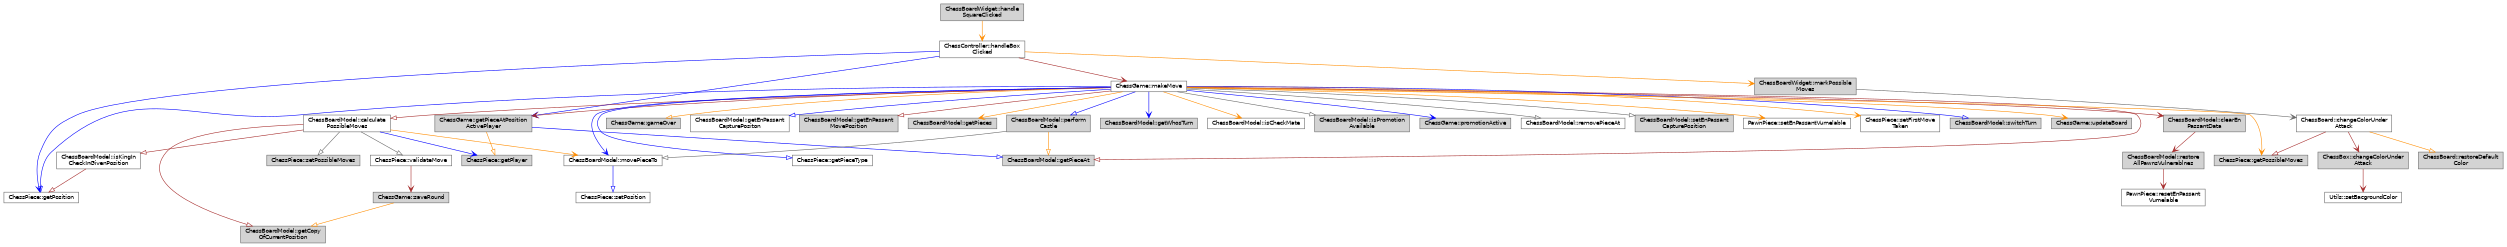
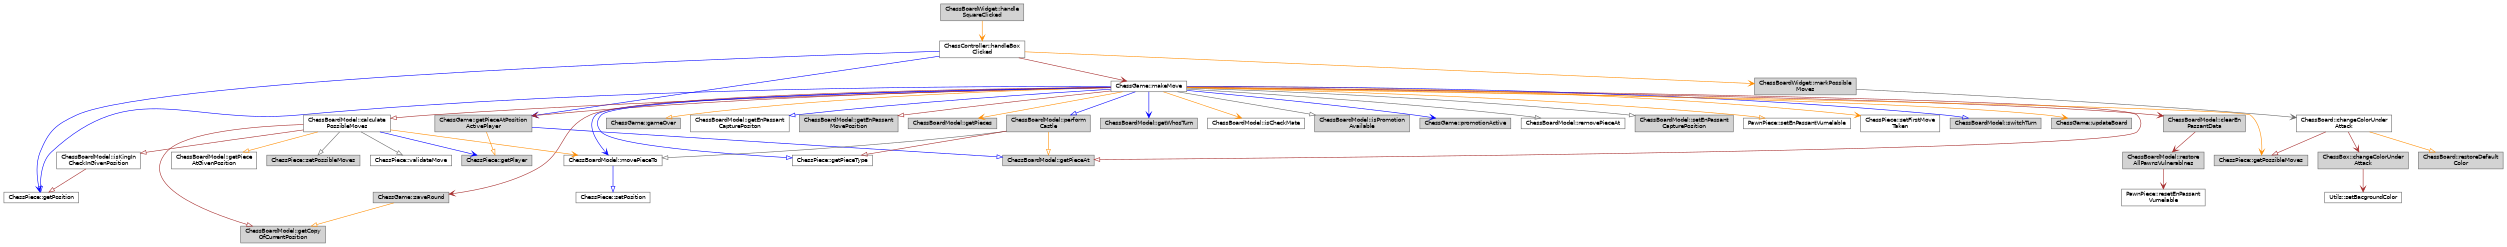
  digraph {
    rankdir=TB
    node [color=grey40 fillcolor=lightgrey fontname=Helvetica fontsize=10 shape=box style=filled]
    edge [arrowhead=onormal color=brown fontname=Helvetica fontsize=10 labelfontname=Helvetica labelfontsize=10 style=solid]
    n1 [color=gray40 fontcolor=black height=0.2 label="ChessBoardWidget::handle\lSquareClicked" width=0.4]
    n2 [fillcolor=white height=0.2 label="ChessController::handleBox\lClicked" width=0.4]
    n3 [height=0.2 label="ChessGame::getPieceAtPosition\lActivePlayer" width=0.4]
    n4 [fillcolor=white height=0.2 label="ChessPiece::getPosition" width=0.4]
    n5 [fillcolor=white height=0.2 label="ChessGame::makeMove" width=0.4]
    n6 [height=0.2 label="ChessBoardWidget::markPossible\lMoves" width=0.4]
    n7 [height=0.2 label="ChessBoardModel::getPieceAt" width=0.4]
    n8 [height=0.2 label="ChessPiece::getPlayer" width=0.4]
    n9 [fillcolor=white height=0.2 label="ChessBoardModel::calculate\lPossibleMoves" width=0.4]
    n10 [fillcolor=white height=0.2 label="ChessBoardModel::movePieceTo" width=0.4]
    n11 [height=0.2 label="ChessBoardModel::clearEn\lPassantData" width=0.4]
    n12 [height=0.2 label="ChessGame::gameOver" width=0.4]
    n13 [fillcolor=white height=0.2 label="ChessBoardModel::getEnPassant\lCapturePositon" width=0.4]
    n14 [height=0.2 label="ChessBoardModel::getEnPassant\lMovePosition" width=0.4]
    n15 [height=0.2 label="ChessBoardModel::getPieces" width=0.4]
    n16 [fillcolor=white height=0.2 label="ChessPiece::getPieceType" width=0.4]
    n17 [height=0.2 label="ChessPiece::getPossibleMoves" width=0.4]
    n18 [height=0.2 label="ChessBoardModel::getWhosTurn" width=0.4]
    n19 [fillcolor=white height=0.2 label="ChessBoardModel::isCheckMate" width=0.4]
    n20 [height=0.2 label="ChessBoardModel::isPromotion\lAvailable" width=0.4]
    n21 [height=0.2 label="ChessBoardModel::perform\lCastle" width=0.4]
    n22 [height=0.2 label="ChessGame::promotionActive" width=0.4]
    n23 [fillcolor=white height=0.2 label="ChessBoardModel::removePieceAt" width=0.4]
    n24 [height=0.2 label="ChessGame::saveRound" width=0.4]
    n25 [height=0.2 label="ChessBoardModel::setEnPassant\lCapturePosition" width=0.4]
    n26 [fillcolor=white height=0.2 label="PawnPiece::setEnPassantVurnelable" width=0.4]
    n27 [fillcolor=white height=0.2 label="ChessPiece::setFirstMove\lTaken" width=0.4]
    n28 [height=0.2 label="ChessBoardModel::switchTurn" width=0.4]
    n29 [height=0.2 label="ChessGame::updateBoard" width=0.4]
    n30 [fillcolor=white height=0.2 label="ChessBoard::changeColorUnder\lAttack" width=0.4]
    n31 [height=0.2 label="ChessBoardModel::getCopy\lOfCurrentPosition" width=0.4]
+   n32 [fillcolor=white height=0.2 label="ChessBoardModel::getPiece\lAtGivenPosition" width=0.4]
    n33 [fillcolor=white height=0.2 label="ChessBoardModel::isKingIn\lCheckInGivenPosition" width=0.4]
    n34 [height=0.2 label="ChessPiece::setPossibleMoves" width=0.4]
    n35 [fillcolor=white height=0.2 label="ChessPiece::validateMove" width=0.4]
    n36 [fillcolor=white height=0.2 label="ChessPiece::setPosition" width=0.4]
    n37 [height=0.2 label="ChessBoardModel::restore\lAllPawnsVulnerablnes" width=0.4]
    n38 [fillcolor=white height=0.2 label="PawnPiece::resetEnPassant\lVurnelable" width=0.4]
    n39 [height=0.2 label="ChessBox::changeColorUnder\lAttack" width=0.4]
    n40 [height=0.2 label="ChessBoard::restoreDefault\lColor" width=0.4]
    n41 [fillcolor=white height=0.2 label="Utils::setBacgroundColor" width=0.4]
    n1 -> n2 [arrowhead=vee color=darkorange]
    n2 -> n3 [arrowhead=vee color=blue]
    n2 -> n4 [arrowhead=vee color=blue]
    n2 -> n5 [arrowhead=vee]
    n2 -> n6 [arrowhead=vee color=darkorange]
    n3 -> n7 [color=blue]
    n3 -> n8 [color=darkorange]
    n5 -> n3 [arrowhead=vee]
    n5 -> n4 [color=blue]
    n5 -> n7
    n5 -> n9
    n5 -> n10 [arrowhead=vee color=blue]
    n5 -> n11 [arrowhead=vee]
    n5 -> n12 [color=darkorange]
    n5 -> n13 [color=blue]
    n5 -> n14
    n5 -> n15 [arrowhead=vee color=darkorange]
    n5 -> n16 [color=blue]
    n5 -> n17 [arrowhead=vee color=darkorange]
    n5 -> n18 [arrowhead=vee color=blue]
    n5 -> n19 [arrowhead=vee color=darkorange]
    n5 -> n20 [color=gray40]
    n5 -> n21 [color=blue]
    n5 -> n22 [arrowhead=vee color=blue]
    n5 -> n23 [color=gray40]
-   n35 -> n24 [arrowhead=vee]
+   n5 -> n24 [arrowhead=vee]
    n5 -> n25 [color=gray40]
-   n5 -> n26 [arrowhead=vee color=darkorange]
+   n5 -> n26 [color=darkorange]
    n5 -> n27 [arrowhead=vee color=darkorange]
    n5 -> n28 [color=blue]
    n5 -> n29 [arrowhead=vee color=darkorange]
    n6 -> n30 [arrowhead=vee color=gray40]
    n9 -> n8 [arrowhead=vee color=blue]
    n9 -> n10 [arrowhead=vee color=darkorange]
    n9 -> n31
+   n9 -> n32 [color=darkorange]
    n9 -> n33
    n9 -> n34 [color=gray40]
    n9 -> n35 [color=gray40]
    n10 -> n36 [color=blue]
    n11 -> n37 [arrowhead=vee]
    n21 -> n7 [color=darkorange]
    n21 -> n10 [color=gray40]
+   n21 -> n16
    n24 -> n31 [color=darkorange]
    n30 -> n17
    n30 -> n39 [arrowhead=vee]
    n30 -> n40 [color=darkorange]
    n33 -> n4
    n37 -> n38 [arrowhead=vee]
    n39 -> n41 [arrowhead=vee]
  }
